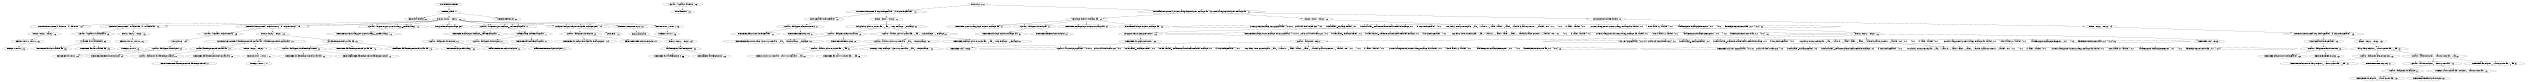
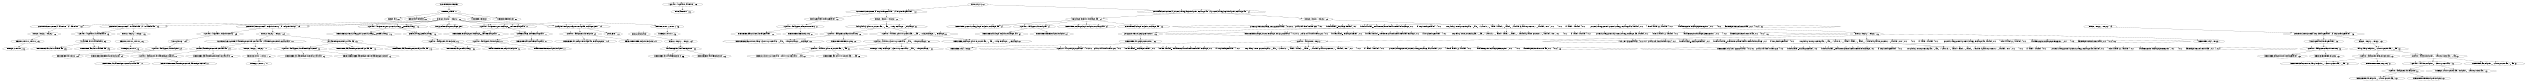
  digraph {
    n1 [label=<(METHOD,pollFile)<SUB>100</SUB>>]
+   n2 [label=<(PARAM,this)<SUB>100</SUB>>]
    n3 [label=<(PARAM,final File file)<SUB>100</SUB>>]
    n4 [label=<(BLOCK,&lt;empty&gt;,&lt;empty&gt;)<SUB>100</SUB>>]
+   n5 [label=<(MODIFIER,VIRTUAL)>]
    n6 [label=<(METHOD_RETURN,int)<SUB>100</SUB>>]
    n7 [label=<(CONTROL_STRUCTURE,if (!file.exists()),if (!file.exists()))<SUB>102</SUB>>]
    n8 [label=<(CONTROL_STRUCTURE,if (!isValidFile(file)),if (!isValidFile(file)))<SUB>105</SUB>>]
    n9 [label=<(CONTROL_STRUCTURE,if (!endpoint.isNoop()),if (!endpoint.isNoop()))<SUB>109</SUB>>]
    n10 [label=<(&lt;operator&gt;.assignment,ANY processStrategy = getFileStrategy())<SUB>116</SUB>>]
    n11 [label=<(LOCAL,FileExchange exchange: ANY)>]
    n12 [label=<(&lt;operator&gt;.assignment,ANY exchange = createExchange(file))<SUB>117</SUB>>]
    n13 [label=<(configureMessage,configureMessage(file, exchange.getIn()))<SUB>119</SUB>>]
-   n14 [label=<(CONTROL_STRUCTURE,try,try)<SUB>120</SUB>>]
    n15 [label=<(RETURN,return 1;,return 1;)<SUB>158</SUB>>]
    n16 [label=<(MODIFIER,PROTECTED)>]
    n17 [label=<(BLOCK,&lt;empty&gt;,&lt;empty&gt;)<SUB>102</SUB>>]
    n18 [label=<(&lt;operator&gt;.logicalNot,!isValidFile(file))<SUB>105</SUB>>]
    n19 [label=<(BLOCK,&lt;empty&gt;,&lt;empty&gt;)<SUB>105</SUB>>]
    n20 [label=<(&lt;operator&gt;.logicalNot,!endpoint.isNoop())<SUB>509</SUB>>]
    n21 [label=<(BLOCK,&lt;empty&gt;,&lt;empty&gt;)<SUB>109</SUB>>]
    n22 [label=<(IDENTIFIER,processStrategy,ANY processStrategy = getFileStrategy())<SUB>116</SUB>>]
+   n23 [label=<(getFileStrategy,getFileStrategy())<SUB>116</SUB>>]
    n24 [label=<(IDENTIFIER,exchange,ANY exchange = createExchange(file))<SUB>117</SUB>>]
    n25 [label=<(createExchange,createExchange(file))<SUB>117</SUB>>]
    n26 [label=<(&lt;operator&gt;.fieldAccess,this.endpoint)<SUB>119</SUB>>]
    n27 [label=<(getIn,getIn())<SUB>112</SUB>>]
    n28 [label=<(BLOCK,catch,catch)>]
    n29 [label=<(LITERAL,1,return 1;)<SUB>158</SUB>>]
    n30 [label=<(&lt;operator&gt;.logicalNot,!file.exists())<SUB>102</SUB>>]
    n31 [label=<(exists,file.exists())<SUB>102</SUB>>]
    n32 [label=<(RETURN,return 0;,return 0;)<SUB>103</SUB>>]
    n33 [label=<(LITERAL,0,return 0;)<SUB>103</SUB>>]
    n34 [label=<(isValidFile,this.isValidFile(file))<SUB>105</SUB>>]
    n35 [label=<(RETURN,return 0;,return 0;)<SUB>106</SUB>>]
    n36 [label=<(IDENTIFIER,this,this.isValidFile(file))<SUB>205</SUB>>]
    n37 [label=<(IDENTIFIER,file,this.isValidFile(file))<SUB>195</SUB>>]
    n38 [label=<(LITERAL,0,return 0;)<SUB>106</SUB>>]
    n39 [label=<(isNoop,isNoop())<SUB>109</SUB>>]
    n40 [label=<(CONTROL_STRUCTURE,if (filesBeingProcessed.contains(file)),if (filesBeingProcessed.contains(file)))<SUB>110</SUB>>]
    n41 [label=<(put,filesBeingProcessed.put(file, file))<SUB>113</SUB>>]
    n42 [label=<(&lt;operator&gt;.fieldAccess,this.endpoint)<SUB>109</SUB>>]
    n43 [label=<(IDENTIFIER,this,isNoop())<SUB>109</SUB>>]
    n44 [label=<(FIELD_IDENTIFIER,endpoint,endpoint)<SUB>109</SUB>>]
    n45 [label=<(contains,filesBeingProcessed.contains(file))<SUB>119</SUB>>]
    n46 [label=<(BLOCK,&lt;empty&gt;,&lt;empty&gt;)<SUB>110</SUB>>]
    n47 [label=<(&lt;operator&gt;.fieldAccess,this.filesBeingProcessed)<SUB>113</SUB>>]
    n48 [label=<(IDENTIFIER,file,filesBeingProcessed.put(file, file))<SUB>113</SUB>>]
    n49 [label=<(IDENTIFIER,file,filesBeingProcessed.put(file, file))<SUB>113</SUB>>]
    n50 [label=<(&lt;operator&gt;.fieldAccess,this.filesBeingProcessed)<SUB>110</SUB>>]
    n51 [label=<(IDENTIFIER,file,filesBeingProcessed.contains(file))<SUB>110</SUB>>]
    n52 [label=<(RETURN,return 1;,return 1;)<SUB>111</SUB>>]
+   n53 [label=<(IDENTIFIER,this,filesBeingProcessed.contains(file))<SUB>110</SUB>>]
    n54 [label=<(FIELD_IDENTIFIER,filesBeingProcessed,filesBeingProcessed)<SUB>110</SUB>>]
    n55 [label=<(LITERAL,1,return 1;)<SUB>111</SUB>>]
    n56 [label=<(IDENTIFIER,this,filesBeingProcessed.put(file, file))<SUB>113</SUB>>]
    n57 [label=<(FIELD_IDENTIFIER,filesBeingProcessed,filesBeingProcessed)<SUB>113</SUB>>]
    n58 [label=<(&lt;operator&gt;.fieldAccess,this.endpoint)<SUB>116</SUB>>]
    n59 [label=<(IDENTIFIER,this,getFileStrategy())<SUB>166</SUB>>]
    n60 [label=<(FIELD_IDENTIFIER,endpoint,endpoint)<SUB>116</SUB>>]
    n61 [label=<(&lt;operator&gt;.fieldAccess,this.endpoint)<SUB>117</SUB>>]
    n62 [label=<(IDENTIFIER,file,createExchange(file))<SUB>117</SUB>>]
    n63 [label=<(FIELD_IDENTIFIER,endpoint,endpoint)<SUB>117</SUB>>]
    n64 [label=<(IDENTIFIER,this,configureMessage(file, exchange.getIn()))<SUB>119</SUB>>]
    n65 [label=<(FIELD_IDENTIFIER,endpoint,endpoint)<SUB>119</SUB>>]
    n66 [label=<(BLOCK,try,try)<SUB>121</SUB>>]
    n67 [label=<(CONTROL_STRUCTURE,if (LOG.isDebugEnabled()),if (LOG.isDebugEnabled()))<SUB>121</SUB>>]
    n68 [label=<(CONTROL_STRUCTURE,if (processStrategy.begin(endpoint, exchange, file)),if (processStrategy.begin(endpoint, exchange, file)))<SUB>124</SUB>>]
    n69 [label=<(BLOCK,&lt;empty&gt;,&lt;empty&gt;)<SUB>154</SUB>>]
    n70 [label=<(isDebugEnabled,isDebugEnabled())<SUB>121</SUB>>]
    n71 [label=<(BLOCK,&lt;empty&gt;,&lt;empty&gt;)<SUB>121</SUB>>]
    n72 [label=<(begin,begin(endpoint, exchange, file))<SUB>124</SUB>>]
    n73 [label=<(BLOCK,&lt;empty&gt;,&lt;empty&gt;)<SUB>124</SUB>>]
-   n74 [label=<(CONTROL_STRUCTURE,else,else)<SUB>149</SUB>>]
    n75 [label=<(&lt;operator&gt;.fieldAccess,FileConsumer.LOG)<SUB>121</SUB>>]
    n76 [label=<(debug,debug(&quot;About to process file: &quot; + file + &quot; using exchange: &quot; + exchange))<SUB>122</SUB>>]
    n77 [label=<(IDENTIFIER,FileConsumer,isDebugEnabled())<SUB>121</SUB>>]
    n78 [label=<(FIELD_IDENTIFIER,LOG,LOG)<SUB>121</SUB>>]
    n79 [label=<(&lt;operator&gt;.fieldAccess,FileConsumer.LOG)<SUB>122</SUB>>]
    n80 [label=<(&lt;operator&gt;.addition,&quot;About to process file: &quot; + file + &quot; using exchange: &quot; + exchange)<SUB>122</SUB>>]
    n81 [label=<(IDENTIFIER,FileConsumer,debug(&quot;About to process file: &quot; + file + &quot; using exchange: &quot; + exchange))<SUB>122</SUB>>]
    n82 [label=<(FIELD_IDENTIFIER,LOG,LOG)<SUB>122</SUB>>]
    n83 [label=<(&lt;operator&gt;.addition,&quot;About to process file: &quot; + file + &quot; using exchange: &quot;)<SUB>122</SUB>>]
    n84 [label=<(IDENTIFIER,exchange,&quot;About to process file: &quot; + file + &quot; using exchange: &quot; + exchange)<SUB>122</SUB>>]
    n85 [label=<(&lt;operator&gt;.addition,&quot;About to process file: &quot; + file)<SUB>122</SUB>>]
    n86 [label=<(LITERAL,&quot; using exchange: &quot;,&quot;About to process file: &quot; + file + &quot; using exchange: &quot;)<SUB>122</SUB>>]
    n87 [label=<(LITERAL,&quot;About to process file: &quot;,&quot;About to process file: &quot; + file)<SUB>122</SUB>>]
    n88 [label=<(IDENTIFIER,file,&quot;About to process file: &quot; + file)<SUB>122</SUB>>]
    n89 [label=<(IDENTIFIER,processStrategy,begin(endpoint, exchange, file))<SUB>124</SUB>>]
    n90 [label=<(&lt;operator&gt;.fieldAccess,this.endpoint)<SUB>124</SUB>>]
    n91 [label=<(IDENTIFIER,exchange,begin(endpoint, exchange, file))<SUB>124</SUB>>]
    n92 [label=<(IDENTIFIER,file,begin(endpoint, exchange, file))<SUB>123</SUB>>]
    n93 [label=<(process,process(exchange, new AsyncCallback() {\012\012    public void done(boolean sync) {\012        boolean failed = exchange.isFailed();\012        boolean handled = DeadLetterChannel.isFailureHandled(exchange);\012        if (LOG.isDebugEnabled()) {\012            LOG.debug(&quot;Done processing file: &quot; + file + &quot;. Status is: &quot; + (failed ? &quot;failed: &quot; + failed + &quot;, handled by failure processor: &quot; + handled : &quot;OK&quot;));\012        }\012        if (!failed || handled) {\012            processStrategyCommit(processStrategy, exchange, file, handled);\012        } else if (failed &amp;&amp; !handled) {\012            handleException(exchange.getException());\012        }\012        filesBeingProcessed.remove(file);\012    }\012}))<SUB>128</SUB>>]
    n94 [label=<(BLOCK,&lt;empty&gt;,&lt;empty&gt;)<SUB>149</SUB>>]
    n95 [label=<(IDENTIFIER,this,begin(endpoint, exchange, file))<SUB>134</SUB>>]
    n96 [label=<(FIELD_IDENTIFIER,endpoint,endpoint)<SUB>124</SUB>>]
    n97 [label=<(getAsyncProcessor,getAsyncProcessor())<SUB>128</SUB>>]
    n98 [label=<(IDENTIFIER,exchange,process(exchange, new AsyncCallback() {\012\012    public void done(boolean sync) {\012        boolean failed = exchange.isFailed();\012        boolean handled = DeadLetterChannel.isFailureHandled(exchange);\012        if (LOG.isDebugEnabled()) {\012            LOG.debug(&quot;Done processing file: &quot; + file + &quot;. Status is: &quot; + (failed ? &quot;failed: &quot; + failed + &quot;, handled by failure processor: &quot; + handled : &quot;OK&quot;));\012        }\012        if (!failed || handled) {\012            processStrategyCommit(processStrategy, exchange, file, handled);\012        } else if (failed &amp;&amp; !handled) {\012            handleException(exchange.getException());\012        }\012        filesBeingProcessed.remove(file);\012    }\012}))<SUB>128</SUB>>]
    n99 [label=<(BLOCK,&lt;empty&gt;,&lt;empty&gt;)<SUB>128</SUB>>]
    n100 [label=<(IDENTIFIER,this,getAsyncProcessor())<SUB>128</SUB>>]
    n101 [label=<(&lt;operator&gt;.assignment,&lt;empty&gt;)>]
    n102 [label=<(&lt;init&gt;,new AsyncCallback() {\012\012    public void done(boolean sync) {\012        boolean failed = exchange.isFailed();\012        boolean handled = DeadLetterChannel.isFailureHandled(exchange);\012        if (LOG.isDebugEnabled()) {\012            LOG.debug(&quot;Done processing file: &quot; + file + &quot;. Status is: &quot; + (failed ? &quot;failed: &quot; + failed + &quot;, handled by failure processor: &quot; + handled : &quot;OK&quot;));\012        }\012        if (!failed || handled) {\012            processStrategyCommit(processStrategy, exchange, file, handled);\012        } else if (failed &amp;&amp; !handled) {\012            handleException(exchange.getException());\012        }\012        filesBeingProcessed.remove(file);\012    }\012})<SUB>128</SUB>>]
    n103 [label=<(IDENTIFIER,$obj4,&lt;empty&gt;)>]
    n104 [label=<(IDENTIFIER,$obj4,&lt;empty&gt;)>]
    n105 [label=<(&lt;operator&gt;.alloc,new AsyncCallback() {\012\012    public void done(boolean sync) {\012        boolean failed = exchange.isFailed();\012        boolean handled = DeadLetterChannel.isFailureHandled(exchange);\012        if (LOG.isDebugEnabled()) {\012            LOG.debug(&quot;Done processing file: &quot; + file + &quot;. Status is: &quot; + (failed ? &quot;failed: &quot; + failed + &quot;, handled by failure processor: &quot; + handled : &quot;OK&quot;));\012        }\012        if (!failed || handled) {\012            processStrategyCommit(processStrategy, exchange, file, handled);\012        } else if (failed &amp;&amp; !handled) {\012            handleException(exchange.getException());\012        }\012        filesBeingProcessed.remove(file);\012    }\012})<SUB>128</SUB>>]
    n106 [label=<(IDENTIFIER,$obj4,new AsyncCallback() {\012\012    public void done(boolean sync) {\012        boolean failed = exchange.isFailed();\012        boolean handled = DeadLetterChannel.isFailureHandled(exchange);\012        if (LOG.isDebugEnabled()) {\012            LOG.debug(&quot;Done processing file: &quot; + file + &quot;. Status is: &quot; + (failed ? &quot;failed: &quot; + failed + &quot;, handled by failure processor: &quot; + handled : &quot;OK&quot;));\012        }\012        if (!failed || handled) {\012            processStrategyCommit(processStrategy, exchange, file, handled);\012        } else if (failed &amp;&amp; !handled) {\012            handleException(exchange.getException());\012        }\012        filesBeingProcessed.remove(file);\012    }\012})>]
    n107 [label=<(CONTROL_STRUCTURE,if (LOG.isDebugEnabled()),if (LOG.isDebugEnabled()))<SUB>150</SUB>>]
    n108 [label=<(isDebugEnabled,isDebugEnabled())<SUB>150</SUB>>]
    n109 [label=<(BLOCK,&lt;empty&gt;,&lt;empty&gt;)<SUB>150</SUB>>]
    n110 [label=<(&lt;operator&gt;.fieldAccess,FileConsumer.LOG)<SUB>150</SUB>>]
    n111 [label=<(debug,debug(endpoint + &quot; cannot process file: &quot; + file))<SUB>151</SUB>>]
    n112 [label=<(IDENTIFIER,FileConsumer,isDebugEnabled())<SUB>150</SUB>>]
    n113 [label=<(FIELD_IDENTIFIER,LOG,LOG)<SUB>150</SUB>>]
    n114 [label=<(&lt;operator&gt;.fieldAccess,FileConsumer.LOG)<SUB>151</SUB>>]
    n115 [label=<(&lt;operator&gt;.addition,endpoint + &quot; cannot process file: &quot; + file)<SUB>151</SUB>>]
    n116 [label=<(IDENTIFIER,FileConsumer,debug(endpoint + &quot; cannot process file: &quot; + file))<SUB>151</SUB>>]
    n117 [label=<(FIELD_IDENTIFIER,LOG,LOG)<SUB>151</SUB>>]
    n118 [label=<(&lt;operator&gt;.addition,endpoint + &quot; cannot process file: &quot;)<SUB>151</SUB>>]
    n119 [label=<(IDENTIFIER,file,endpoint + &quot; cannot process file: &quot; + file)<SUB>151</SUB>>]
    n120 [label=<(&lt;operator&gt;.fieldAccess,this.endpoint)<SUB>151</SUB>>]
    n121 [label=<(LITERAL,&quot; cannot process file: &quot;,endpoint + &quot; cannot process file: &quot;)<SUB>151</SUB>>]
    n122 [label=<(IDENTIFIER,this,endpoint + &quot; cannot process file: &quot;)<SUB>151</SUB>>]
    n123 [label=<(FIELD_IDENTIFIER,endpoint,endpoint)<SUB>151</SUB>>]
    n124 [label=<(handleException,handleException(e))<SUB>155</SUB>>]
    n125 [label=<(IDENTIFIER,this,handleException(e))<SUB>255</SUB>>]
    n126 [label=<(IDENTIFIER,e,handleException(e))<SUB>125</SUB>>]
+   n1 -> n2
    n1 -> n3
    n1 -> n4
+   n1 -> n5
    n1 -> n6
    n4 -> n7
    n4 -> n8
    n4 -> n9
    n4 -> n10
    n4 -> n11
    n4 -> n12
    n4 -> n13
-   n4 -> n14
    n4 -> n15
    n7 -> n17
    n8 -> n18
    n8 -> n19
    n9 -> n20
    n9 -> n21
    n10 -> n22
+   n10 -> n23
    n12 -> n24
    n12 -> n25
    n13 -> n26
    n13 -> n27
-   n14 -> n28
    n15 -> n29
    n16 -> n1
    n17 -> n32
    n18 -> n34
    n19 -> n35
    n20 -> n39
    n21 -> n40
    n21 -> n41
+   n23 -> n58
    n25 -> n61
    n25 -> n62
    n26 -> n64
    n26 -> n65
    n28 -> n69
    n30 -> n31
    n32 -> n33
    n34 -> n36
    n34 -> n37
    n35 -> n38
    n39 -> n42
    n40 -> n45
    n40 -> n46
    n41 -> n47
    n41 -> n48
    n41 -> n49
    n42 -> n43
    n42 -> n44
    n45 -> n50
    n45 -> n51
    n46 -> n52
    n47 -> n56
    n47 -> n57
+   n50 -> n53
    n50 -> n54
    n52 -> n55
    n58 -> n59
    n58 -> n60
    n61 -> n63
    n66 -> n67
    n66 -> n68
    n67 -> n70
    n67 -> n71
    n68 -> n72
    n68 -> n73
-   n68 -> n74
    n69 -> n124
    n70 -> n75
    n71 -> n76
    n72 -> n89
    n72 -> n90
    n72 -> n91
    n72 -> n92
    n73 -> n93
-   n74 -> n94
    n75 -> n77
    n75 -> n78
    n76 -> n79
    n76 -> n80
    n79 -> n81
    n79 -> n82
    n80 -> n83
    n80 -> n84
    n83 -> n85
    n83 -> n86
    n85 -> n87
    n85 -> n88
    n90 -> n95
    n90 -> n96
    n93 -> n97
    n93 -> n98
    n93 -> n99
    n94 -> n107
    n97 -> n100
    n99 -> n101
    n99 -> n102
    n99 -> n103
    n101 -> n104
    n101 -> n105
    n102 -> n106
    n107 -> n108
    n107 -> n109
    n108 -> n110
    n109 -> n111
    n110 -> n112
    n110 -> n113
    n111 -> n114
    n111 -> n115
    n114 -> n116
    n114 -> n117
    n115 -> n118
    n115 -> n119
    n118 -> n120
    n118 -> n121
    n120 -> n122
    n120 -> n123
    n124 -> n125
    n124 -> n126
  }
